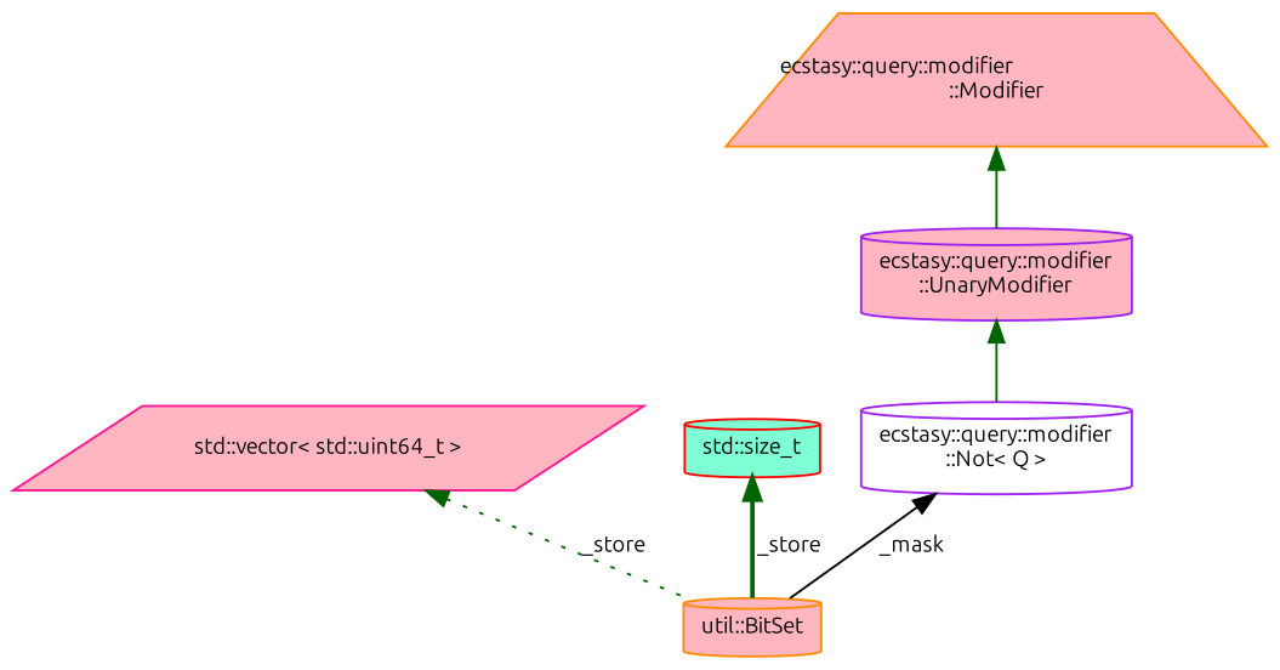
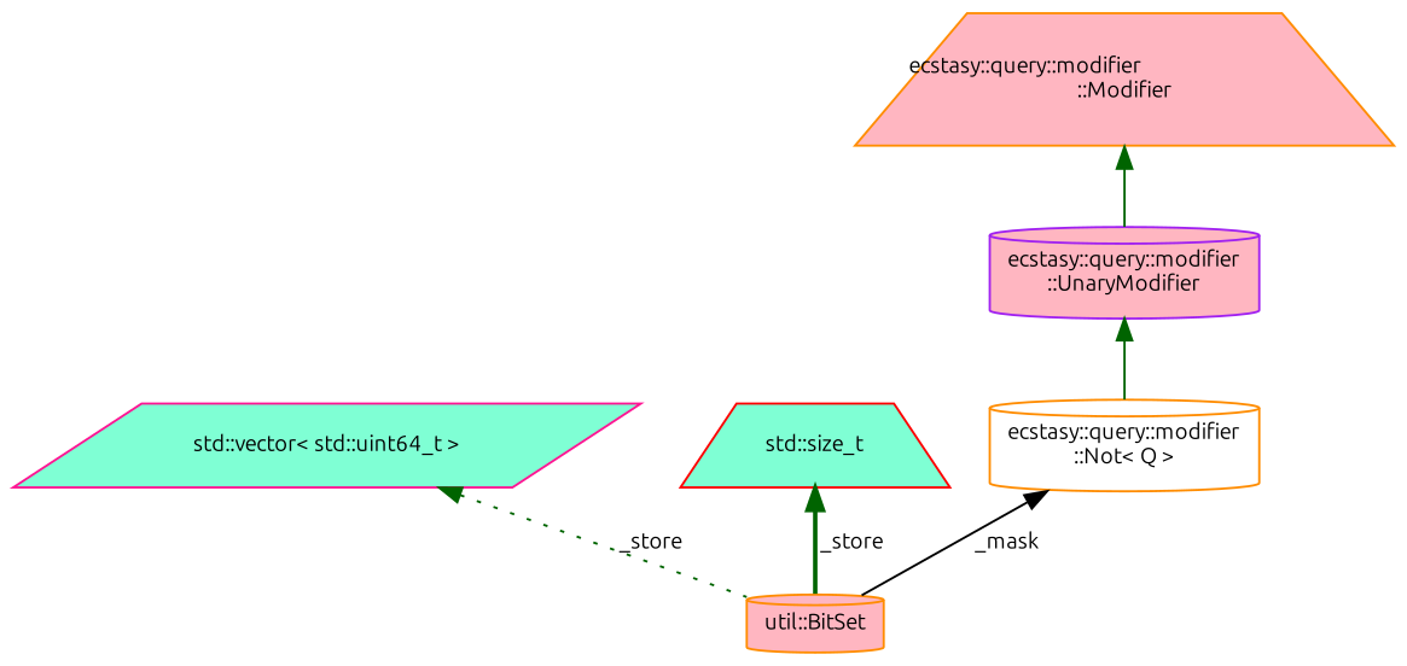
  digraph {
    fontname=Ubuntu
    node [color=purple fillcolor=lightpink fontname=Ubuntu fontsize=10 shape=cylinder style=filled]
    edge [color=darkgreen dir=back fontname=Ubuntu fontsize=10 labelfontname=Helvetica labelfontsize=10 style=solid]
-   n1 [fillcolor=white fontcolor=black height=0.2 label="ecstasy::query::modifier\l::Not\< Q \>" width=0.4]
+   n1 [color=darkorange fillcolor=white fontcolor=black height=0.2 label="ecstasy::query::modifier\l::Not\< Q \>" width=0.4]
    n2 [color=darkorange height=0.2 label="util::BitSet" width=0.4]
    n3 [height=0.2 label="ecstasy::query::modifier\l::UnaryModifier" width=0.4]
    n4 [color=darkorange height=0.2 label="ecstasy::query::modifier\l::Modifier" shape=trapezium width=0.4]
-   n5 [color=deeppink height=0.2 label="std::vector\< std::uint64_t \>" shape=parallelogram width=0.4]
-   n6 [color=red fillcolor=aquamarine height=0.2 label="std::size_t" width=0.4]
+   n5 [color=deeppink fillcolor=aquamarine height=0.2 label="std::vector\< std::uint64_t \>" shape=parallelogram width=0.4]
+   n6 [color=red fillcolor=aquamarine height=0.2 label="std::size_t" shape=trapezium width=0.4]
    n1 -> n2 [color=black label=" _mask"]
    n3 -> n1
    n4 -> n3
    n5 -> n2 [label=" _store" style=dotted]
    n6 -> n2 [label=" _store" style=bold]
  }
